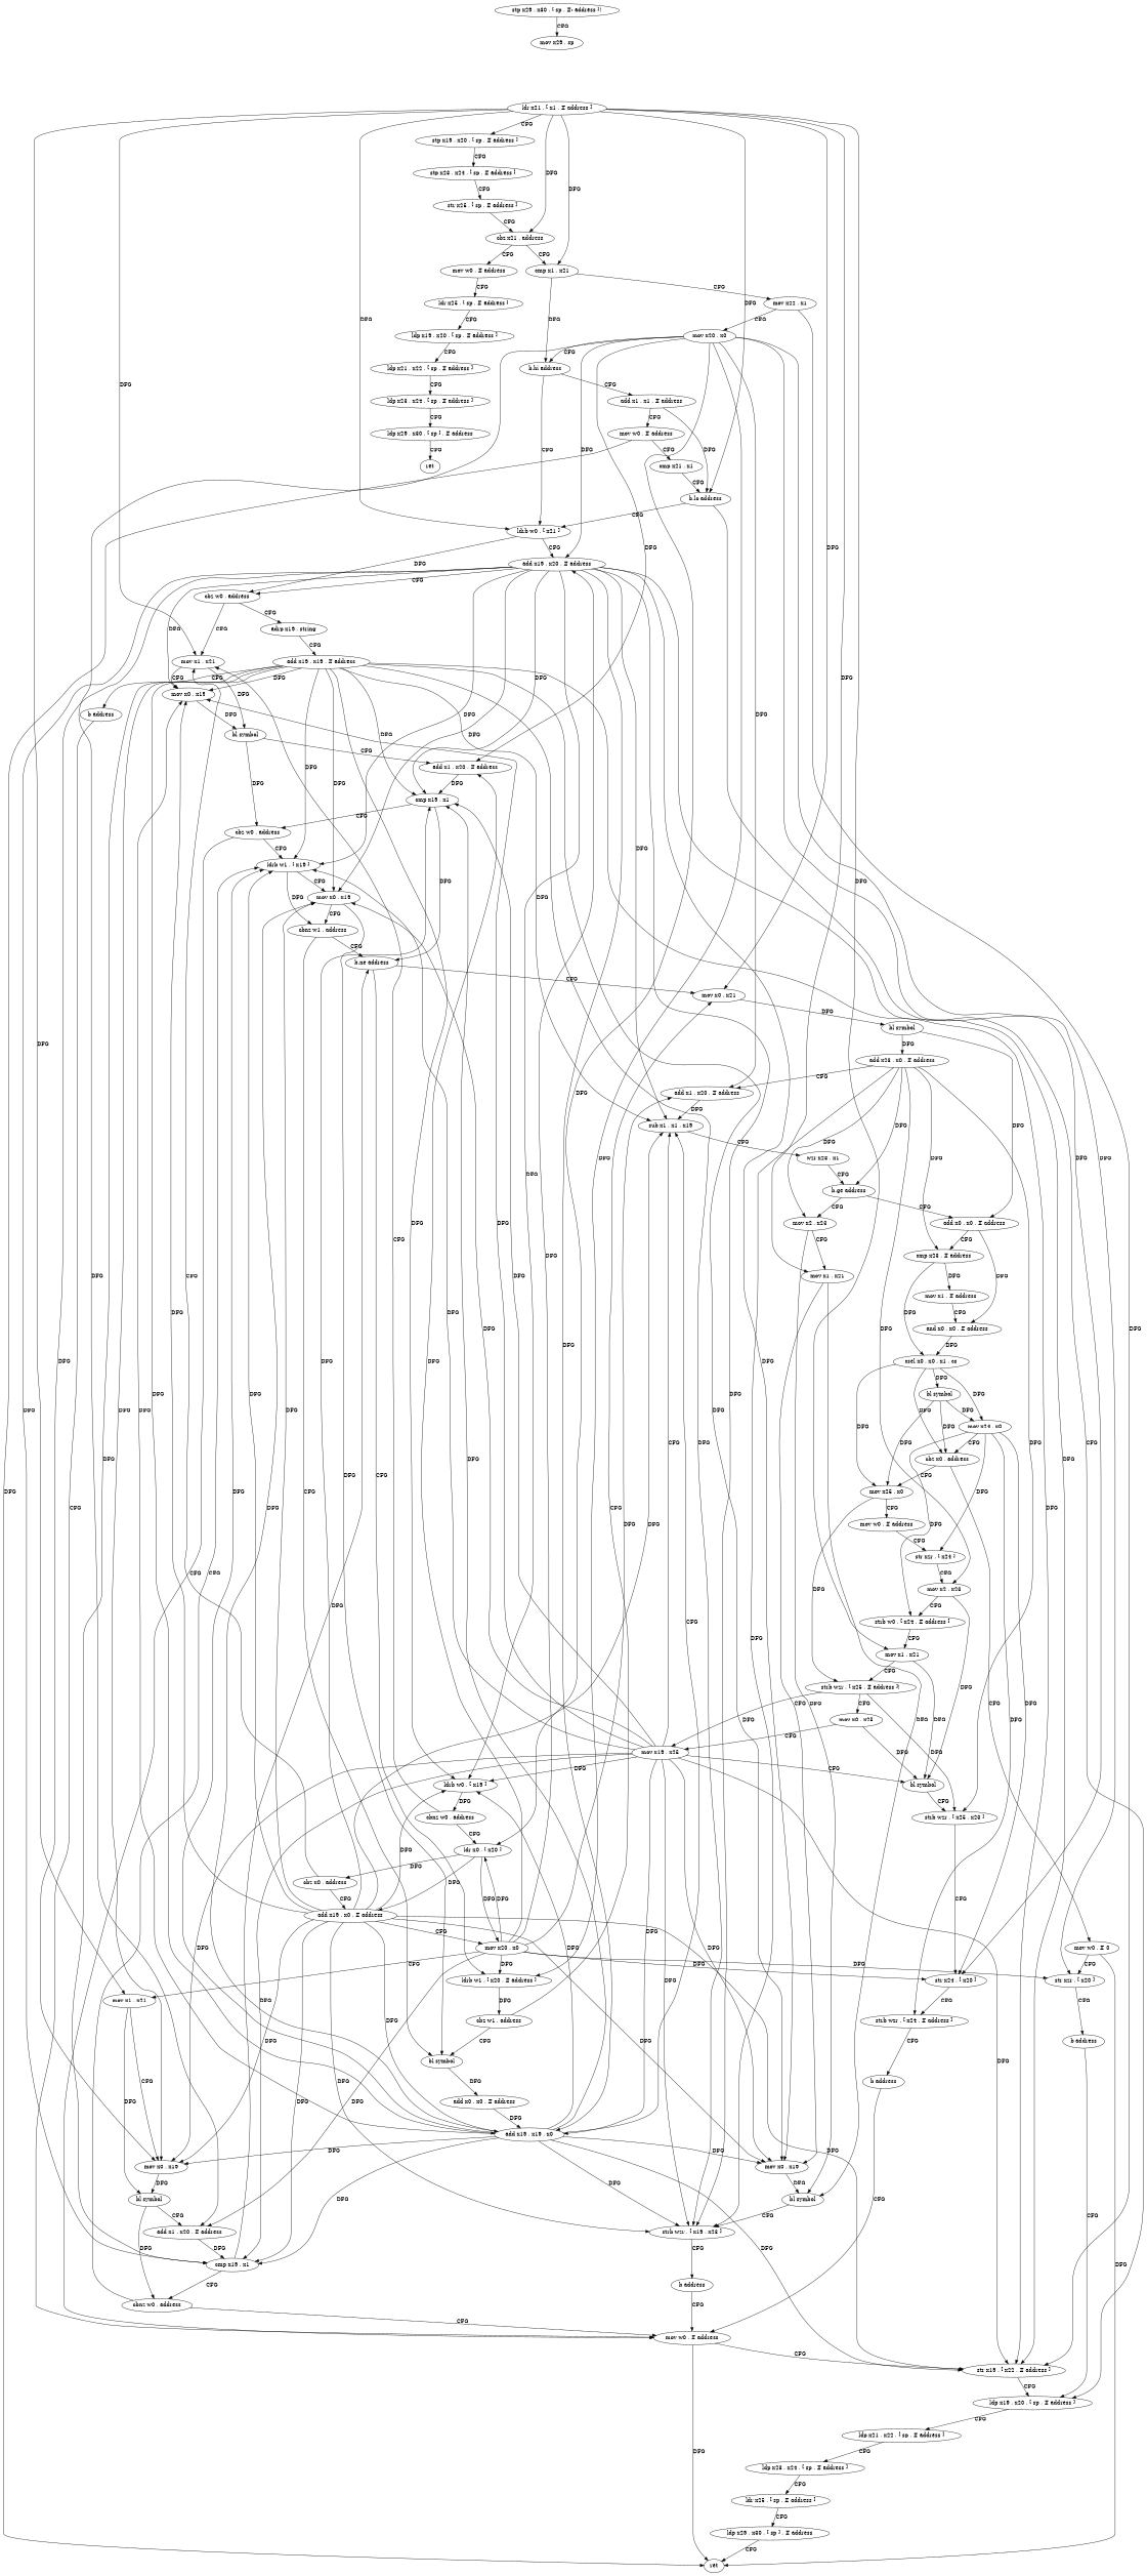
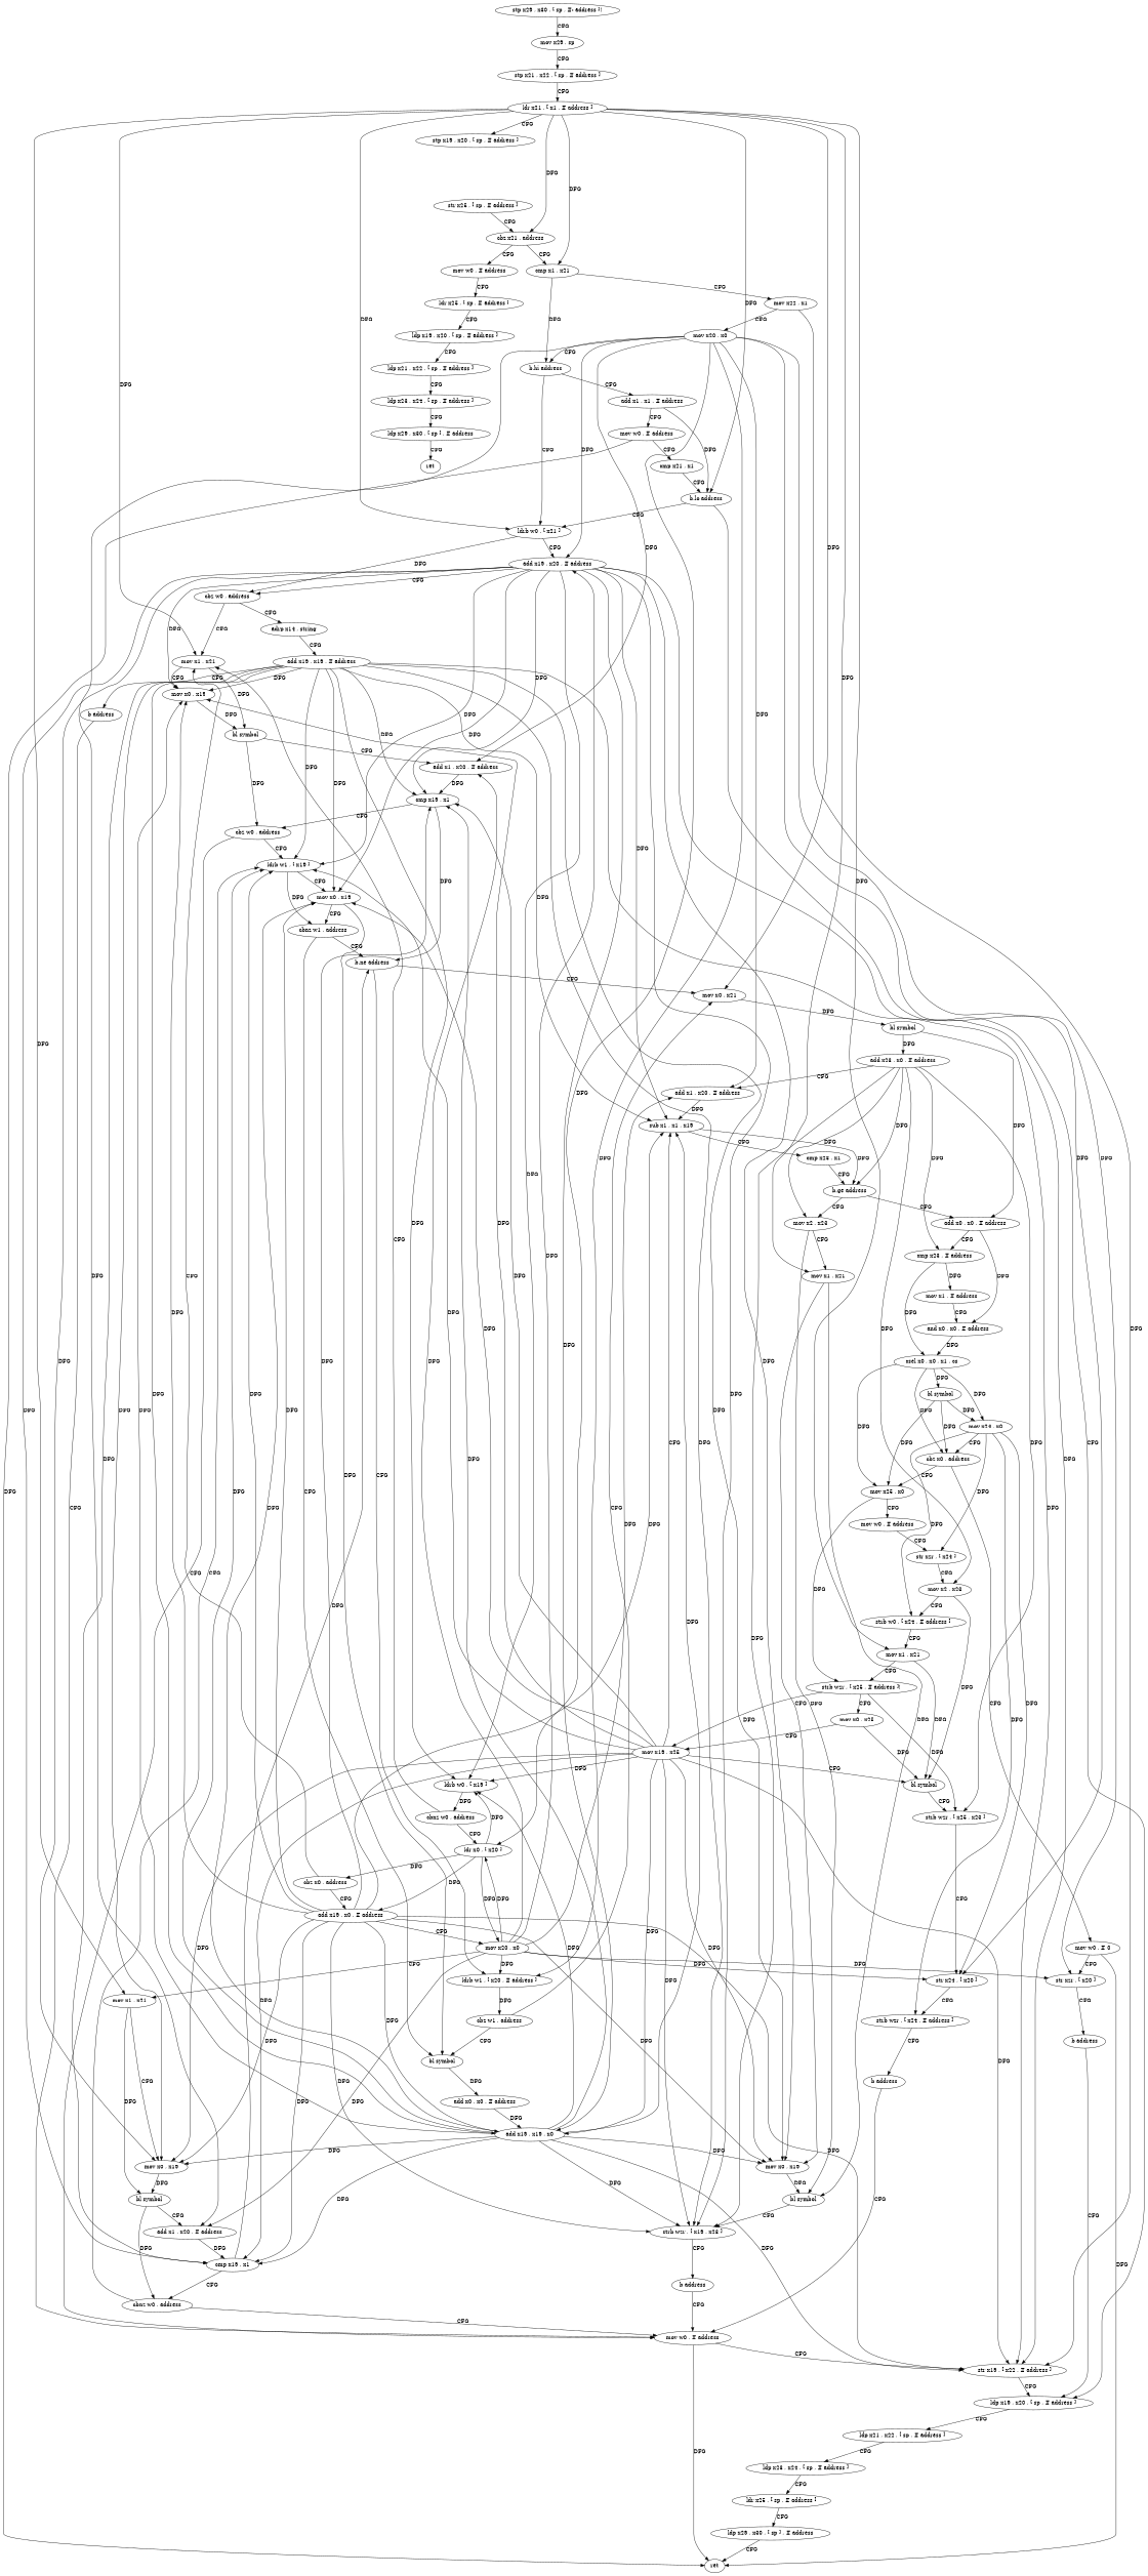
  digraph {
    n1 [label="stp x29 , x30 , [ sp , #- address ]!"]
    n2 [label="mov x29 , sp"]
+   n3 [label="stp x21 , x22 , [ sp , # address ]"]
    n4 [label="ldr x21 , [ x1 , # address ]"]
    n5 [label="stp x19 , x20 , [ sp , # address ]"]
    n6 [label="cbz x21 , address"]
    n7 [label="cmp x1 , x21"]
    n8 [label="ldrb w0 , [ x21 ]"]
    n9 [label="mov x1 , x21"]
    n10 [label="b.lo address"]
    n11 [label="mov x0 , x21"]
    n12 [label="mov x1 , x21"]
    n13 [label="mov x1 , x21"]
    n14 [label="mov x1 , x21"]
-   n15 [label="stp x23 , x24 , [ sp , # address ]"]
    n16 [label="mov w0 , # address"]
    n17 [label="mov x22 , x1"]
    n18 [label="b.hi address"]
    n19 [label="add x19 , x20 , # address"]
    n20 [label="cbz w0 , address"]
    n21 [label="mov x0 , x19"]
    n22 [label="bl symbol"]
    n23 [label="ldp x19 , x20 , [ sp , # address ]"]
    n24 [label="bl symbol"]
    n25 [label="mov x0 , x19"]
    n26 [label="bl symbol"]
    n27 [label="mov x0 , x19"]
    n28 [label="bl symbol"]
    n29 [label="strb wzr , [ x25 , # address ]!"]
    n30 [label="bl symbol"]
    n31 [label="str x25 , [ sp , # address ]"]
    n32 [label="ldr x25 , [ sp , # address ]"]
    n33 [label="ldp x19 , x20 , [ sp , # address ]"]
    n34 [label="mov x20 , x0"]
    n35 [label="str x19 , [ x22 , # address ]"]
    n36 [label="add x1 , x1 , # address"]
    n37 [label="ldp x21 , x22 , [ sp , # address ]"]
    n38 [label="ldp x23 , x24 , [ sp , # address ]"]
    n39 [label="ldp x29 , x30 , [ sp ] , # address"]
    n40 [label=ret]
    n41 [label="add x1 , x20 , # address"]
    n42 [label="ldr x0 , [ x20 ]"]
    n43 [label="ldrb w1 , [ x20 , # address ]"]
    n44 [label="add x1 , x20 , # address"]
    n45 [label="add x1 , x20 , # address"]
    n46 [label="str xzr , [ x20 ]"]
    n47 [label="str x24 , [ x20 ]"]
    n48 [label="cmp x19 , x1"]
    n49 [label="ldrb w1 , [ x19 ]"]
    n50 [label="mov x0 , x19"]
    n51 [label="add x19 , x19 , x0"]
    n52 [label="ldrb w0 , [ x19 ]"]
    n53 [label="sub x1 , x1 , x19"]
    n54 [label="cmp x19 , x1"]
    n55 [label="strb wzr , [ x19 , x23 ]"]
    n56 [label="cbz x0 , address"]
    n57 [label="add x19 , x0 , # address"]
    n58 [label="mov x20 , x0"]
    n59 [label="cbz w1 , address"]
    n60 [label="b address"]
    n61 [label="strb wzr , [ x24 , # address ]"]
    n62 [label="mov w0 , # address"]
-   n63 [label="adrp x19 , string"]
+   n63 [label="adrp x14 , string"]
    n64 [label="cmp x21 , x1"]
    n65 [label=ret]
    n66 [label="cbz w0 , address"]
    n67 [label="b.ne address"]
    n68 [label="cbnz w1 , address"]
    n69 [label="bl symbol"]
    n70 [label="cbnz w0 , address"]
    n71 [label="b.ge address"]
-   n72 [label="wzr x23 , x1"]
+   n72 [label="cmp x23 , x1"]
    n73 [label="cbnz w0 , address"]
    n74 [label="b address"]
    n75 [label="add x19 , x19 , # address"]
    n76 [label="b address"]
    n77 [label="ldp x21 , x22 , [ sp , # address ]"]
    n78 [label="ldp x23 , x24 , [ sp , # address ]"]
    n79 [label="mov w0 , # address"]
    n80 [label="ldr x25 , [ sp , # address ]"]
    n81 [label="ldp x29 , x30 , [ sp ] , # address"]
    n82 [label="add x0 , x0 , # address"]
    n83 [label="add x23 , x0 , # address"]
    n84 [label="add x0 , x0 , # address"]
    n85 [label="mov x2 , x23"]
    n86 [label="cmp x23 , # address"]
    n87 [label="mov x2 , x23"]
    n88 [label="strb wzr , [ x25 , x23 ]"]
    n89 [label="and x0 , x0 , # address"]
    n90 [label="mov x1 , # address"]
    n91 [label="csel x0 , x0 , x1 , cs"]
    n92 [label="strb w0 , [ x24 , # address ]"]
    n93 [label="bl symbol"]
    n94 [label="mov x24 , x0"]
    n95 [label="cbz x0 , address"]
    n96 [label="mov x25 , x0"]
    n97 [label="str xzr , [ x24 ]"]
    n98 [label="mov w0 , # 0"]
    n99 [label="mov w0 , # address"]
    n100 [label="b address"]
    n101 [label="mov x0 , x25"]
    n102 [label="mov x19 , x25"]
    n1 -> n2 [label=CFG]
+   n2 -> n3 [label=CFG]
+   n3 -> n4 [label=CFG]
    n4 -> n5 [label=CFG]
    n4 -> n6 [label=DFG]
    n4 -> n7 [label=DFG]
    n4 -> n8 [label=DFG]
    n4 -> n9 [label=DFG]
    n4 -> n10 [label=DFG]
    n4 -> n11 [label=DFG]
    n4 -> n12 [label=DFG]
    n4 -> n13 [label=DFG]
    n4 -> n14 [label=DFG]
-   n5 -> n15 [label=CFG]
    n6 -> n7 [label=CFG]
    n6 -> n16 [label=CFG]
    n7 -> n17 [label=CFG]
    n7 -> n18 [label=DFG]
    n8 -> n19 [label=CFG]
    n8 -> n20 [label=DFG]
    n9 -> n21 [label=CFG]
    n9 -> n22 [label=DFG]
    n10 -> n8 [label=CFG]
    n10 -> n23 [label=CFG]
    n11 -> n24 [label=DFG]
    n12 -> n25 [label=CFG]
    n12 -> n26 [label=DFG]
    n13 -> n27 [label=CFG]
    n13 -> n28 [label=DFG]
    n14 -> n29 [label=CFG]
    n14 -> n30 [label=DFG]
-   n15 -> n31 [label=CFG]
    n16 -> n32 [label=CFG]
    n17 -> n34 [label=CFG]
    n17 -> n35 [label=DFG]
    n18 -> n8 [label=CFG]
    n18 -> n36 [label=CFG]
    n19 -> n20 [label=CFG]
    n19 -> n21 [label=DFG]
    n19 -> n25 [label=DFG]
    n19 -> n27 [label=DFG]
    n19 -> n35 [label=DFG]
    n19 -> n48 [label=DFG]
    n19 -> n49 [label=DFG]
    n19 -> n50 [label=DFG]
    n19 -> n51 [label=DFG]
    n19 -> n52 [label=DFG]
    n19 -> n53 [label=DFG]
    n19 -> n54 [label=DFG]
    n19 -> n55 [label=DFG]
    n20 -> n9 [label=CFG]
    n20 -> n63 [label=CFG]
    n21 -> n22 [label=DFG]
    n22 -> n41 [label=CFG]
    n22 -> n66 [label=DFG]
    n23 -> n77 [label=CFG]
    n24 -> n83 [label=DFG]
    n24 -> n84 [label=DFG]
    n25 -> n26 [label=DFG]
    n26 -> n45 [label=CFG]
    n26 -> n73 [label=DFG]
    n27 -> n28 [label=DFG]
    n28 -> n55 [label=CFG]
    n29 -> n88 [label=DFG]
    n29 -> n101 [label=CFG]
    n29 -> n102 [label=DFG]
    n30 -> n88 [label=CFG]
    n31 -> n6 [label=CFG]
    n32 -> n33 [label=CFG]
    n33 -> n37 [label=CFG]
    n34 -> n18 [label=CFG]
    n34 -> n19 [label=DFG]
    n34 -> n41 [label=DFG]
    n34 -> n42 [label=DFG]
    n34 -> n43 [label=DFG]
    n34 -> n44 [label=DFG]
    n34 -> n45 [label=DFG]
    n34 -> n46 [label=DFG]
    n34 -> n47 [label=DFG]
    n35 -> n23 [label=CFG]
    n36 -> n10 [label=DFG]
    n36 -> n62 [label=CFG]
    n37 -> n38 [label=CFG]
    n38 -> n39 [label=CFG]
    n39 -> n40 [label=CFG]
    n41 -> n48 [label=DFG]
    n42 -> n56 [label=DFG]
    n42 -> n57 [label=DFG]
    n42 -> n58 [label=DFG]
    n43 -> n59 [label=DFG]
    n44 -> n53 [label=DFG]
    n45 -> n54 [label=DFG]
    n46 -> n60 [label=CFG]
    n47 -> n61 [label=CFG]
    n48 -> n66 [label=CFG]
    n48 -> n67 [label=DFG]
    n49 -> n50 [label=CFG]
    n49 -> n68 [label=DFG]
    n50 -> n68 [label=CFG]
    n50 -> n69 [label=DFG]
    n51 -> n21 [label=DFG]
    n51 -> n25 [label=DFG]
    n51 -> n27 [label=DFG]
    n51 -> n35 [label=DFG]
    n51 -> n48 [label=DFG]
    n51 -> n49 [label=DFG]
    n51 -> n50 [label=DFG]
    n51 -> n52 [label=DFG]
-   n51 -> n53 [label=CFG]
+   n51 -> n53 [label=DFG]
    n51 -> n54 [label=DFG]
    n51 -> n55 [label=DFG]
    n52 -> n70 [label=DFG]
+   n53 -> n71 [label=DFG]
    n53 -> n72 [label=CFG]
    n54 -> n67 [label=DFG]
    n54 -> n73 [label=CFG]
    n55 -> n74 [label=CFG]
    n56 -> n9 [label=CFG]
    n56 -> n57 [label=CFG]
    n57 -> n21 [label=DFG]
    n57 -> n25 [label=DFG]
    n57 -> n27 [label=DFG]
    n57 -> n35 [label=DFG]
    n57 -> n48 [label=DFG]
    n57 -> n49 [label=DFG]
    n57 -> n50 [label=DFG]
    n57 -> n51 [label=DFG]
-   n57 -> n52 [label=DFG]
+   n42 -> n52 [label=DFG]
    n57 -> n53 [label=DFG]
    n57 -> n54 [label=DFG]
    n57 -> n55 [label=DFG]
    n57 -> n58 [label=CFG]
    n58 -> n12 [label=CFG]
    n58 -> n19 [label=DFG]
    n58 -> n41 [label=DFG]
    n58 -> n42 [label=DFG]
    n58 -> n43 [label=DFG]
    n58 -> n44 [label=DFG]
    n58 -> n45 [label=DFG]
    n58 -> n46 [label=DFG]
    n58 -> n47 [label=DFG]
    n59 -> n11 [label=CFG]
    n59 -> n69 [label=CFG]
    n60 -> n23 [label=CFG]
    n61 -> n100 [label=CFG]
    n62 -> n64 [label=CFG]
    n62 -> n65 [label=DFG]
    n63 -> n75 [label=CFG]
    n64 -> n10 [label=CFG]
    n66 -> n49 [label=CFG]
    n66 -> n79 [label=CFG]
    n67 -> n11 [label=CFG]
    n67 -> n43 [label=CFG]
    n68 -> n67 [label=CFG]
    n68 -> n69 [label=CFG]
    n69 -> n82 [label=DFG]
    n70 -> n9 [label=CFG]
    n70 -> n42 [label=CFG]
    n71 -> n84 [label=CFG]
    n71 -> n85 [label=CFG]
    n72 -> n71 [label=CFG]
    n73 -> n49 [label=CFG]
    n73 -> n79 [label=CFG]
    n74 -> n79 [label=CFG]
    n75 -> n21 [label=DFG]
    n75 -> n25 [label=DFG]
    n75 -> n27 [label=DFG]
    n75 -> n35 [label=DFG]
    n75 -> n48 [label=DFG]
    n75 -> n49 [label=DFG]
    n75 -> n50 [label=DFG]
    n75 -> n51 [label=DFG]
    n75 -> n52 [label=DFG]
    n75 -> n53 [label=DFG]
    n75 -> n54 [label=DFG]
    n75 -> n55 [label=DFG]
    n75 -> n76 [label=CFG]
    n76 -> n79 [label=CFG]
    n77 -> n78 [label=CFG]
    n78 -> n80 [label=CFG]
    n79 -> n35 [label=CFG]
    n79 -> n65 [label=DFG]
    n80 -> n81 [label=CFG]
    n81 -> n65 [label=CFG]
    n82 -> n51 [label=DFG]
    n83 -> n44 [label=CFG]
    n83 -> n55 [label=DFG]
    n83 -> n71 [label=DFG]
    n83 -> n85 [label=DFG]
    n83 -> n86 [label=DFG]
    n83 -> n87 [label=DFG]
    n83 -> n88 [label=DFG]
    n84 -> n86 [label=CFG]
    n84 -> n89 [label=DFG]
    n85 -> n13 [label=CFG]
    n85 -> n28 [label=DFG]
    n86 -> n90 [label=DFG]
    n86 -> n91 [label=DFG]
    n87 -> n30 [label=DFG]
    n87 -> n92 [label=CFG]
    n88 -> n47 [label=CFG]
    n89 -> n91 [label=DFG]
    n90 -> n89 [label=CFG]
    n91 -> n93 [label=DFG]
    n91 -> n94 [label=DFG]
    n91 -> n95 [label=DFG]
    n91 -> n96 [label=DFG]
    n92 -> n14 [label=CFG]
    n93 -> n94 [label=DFG]
    n93 -> n95 [label=DFG]
    n93 -> n96 [label=DFG]
    n94 -> n47 [label=DFG]
    n94 -> n61 [label=DFG]
    n94 -> n92 [label=DFG]
    n94 -> n95 [label=CFG]
    n94 -> n97 [label=DFG]
    n95 -> n96 [label=CFG]
    n95 -> n98 [label=CFG]
    n96 -> n29 [label=DFG]
    n96 -> n99 [label=CFG]
    n97 -> n87 [label=CFG]
    n98 -> n46 [label=CFG]
    n98 -> n65 [label=DFG]
    n99 -> n97 [label=CFG]
    n100 -> n79 [label=CFG]
    n101 -> n30 [label=DFG]
    n101 -> n102 [label=CFG]
    n102 -> n21 [label=DFG]
    n102 -> n25 [label=DFG]
    n102 -> n27 [label=DFG]
    n102 -> n30 [label=CFG]
    n102 -> n35 [label=DFG]
    n102 -> n48 [label=DFG]
    n102 -> n49 [label=DFG]
    n102 -> n50 [label=DFG]
    n102 -> n51 [label=DFG]
    n102 -> n52 [label=DFG]
    n102 -> n53 [label=CFG]
    n102 -> n54 [label=DFG]
    n102 -> n55 [label=DFG]
  }
